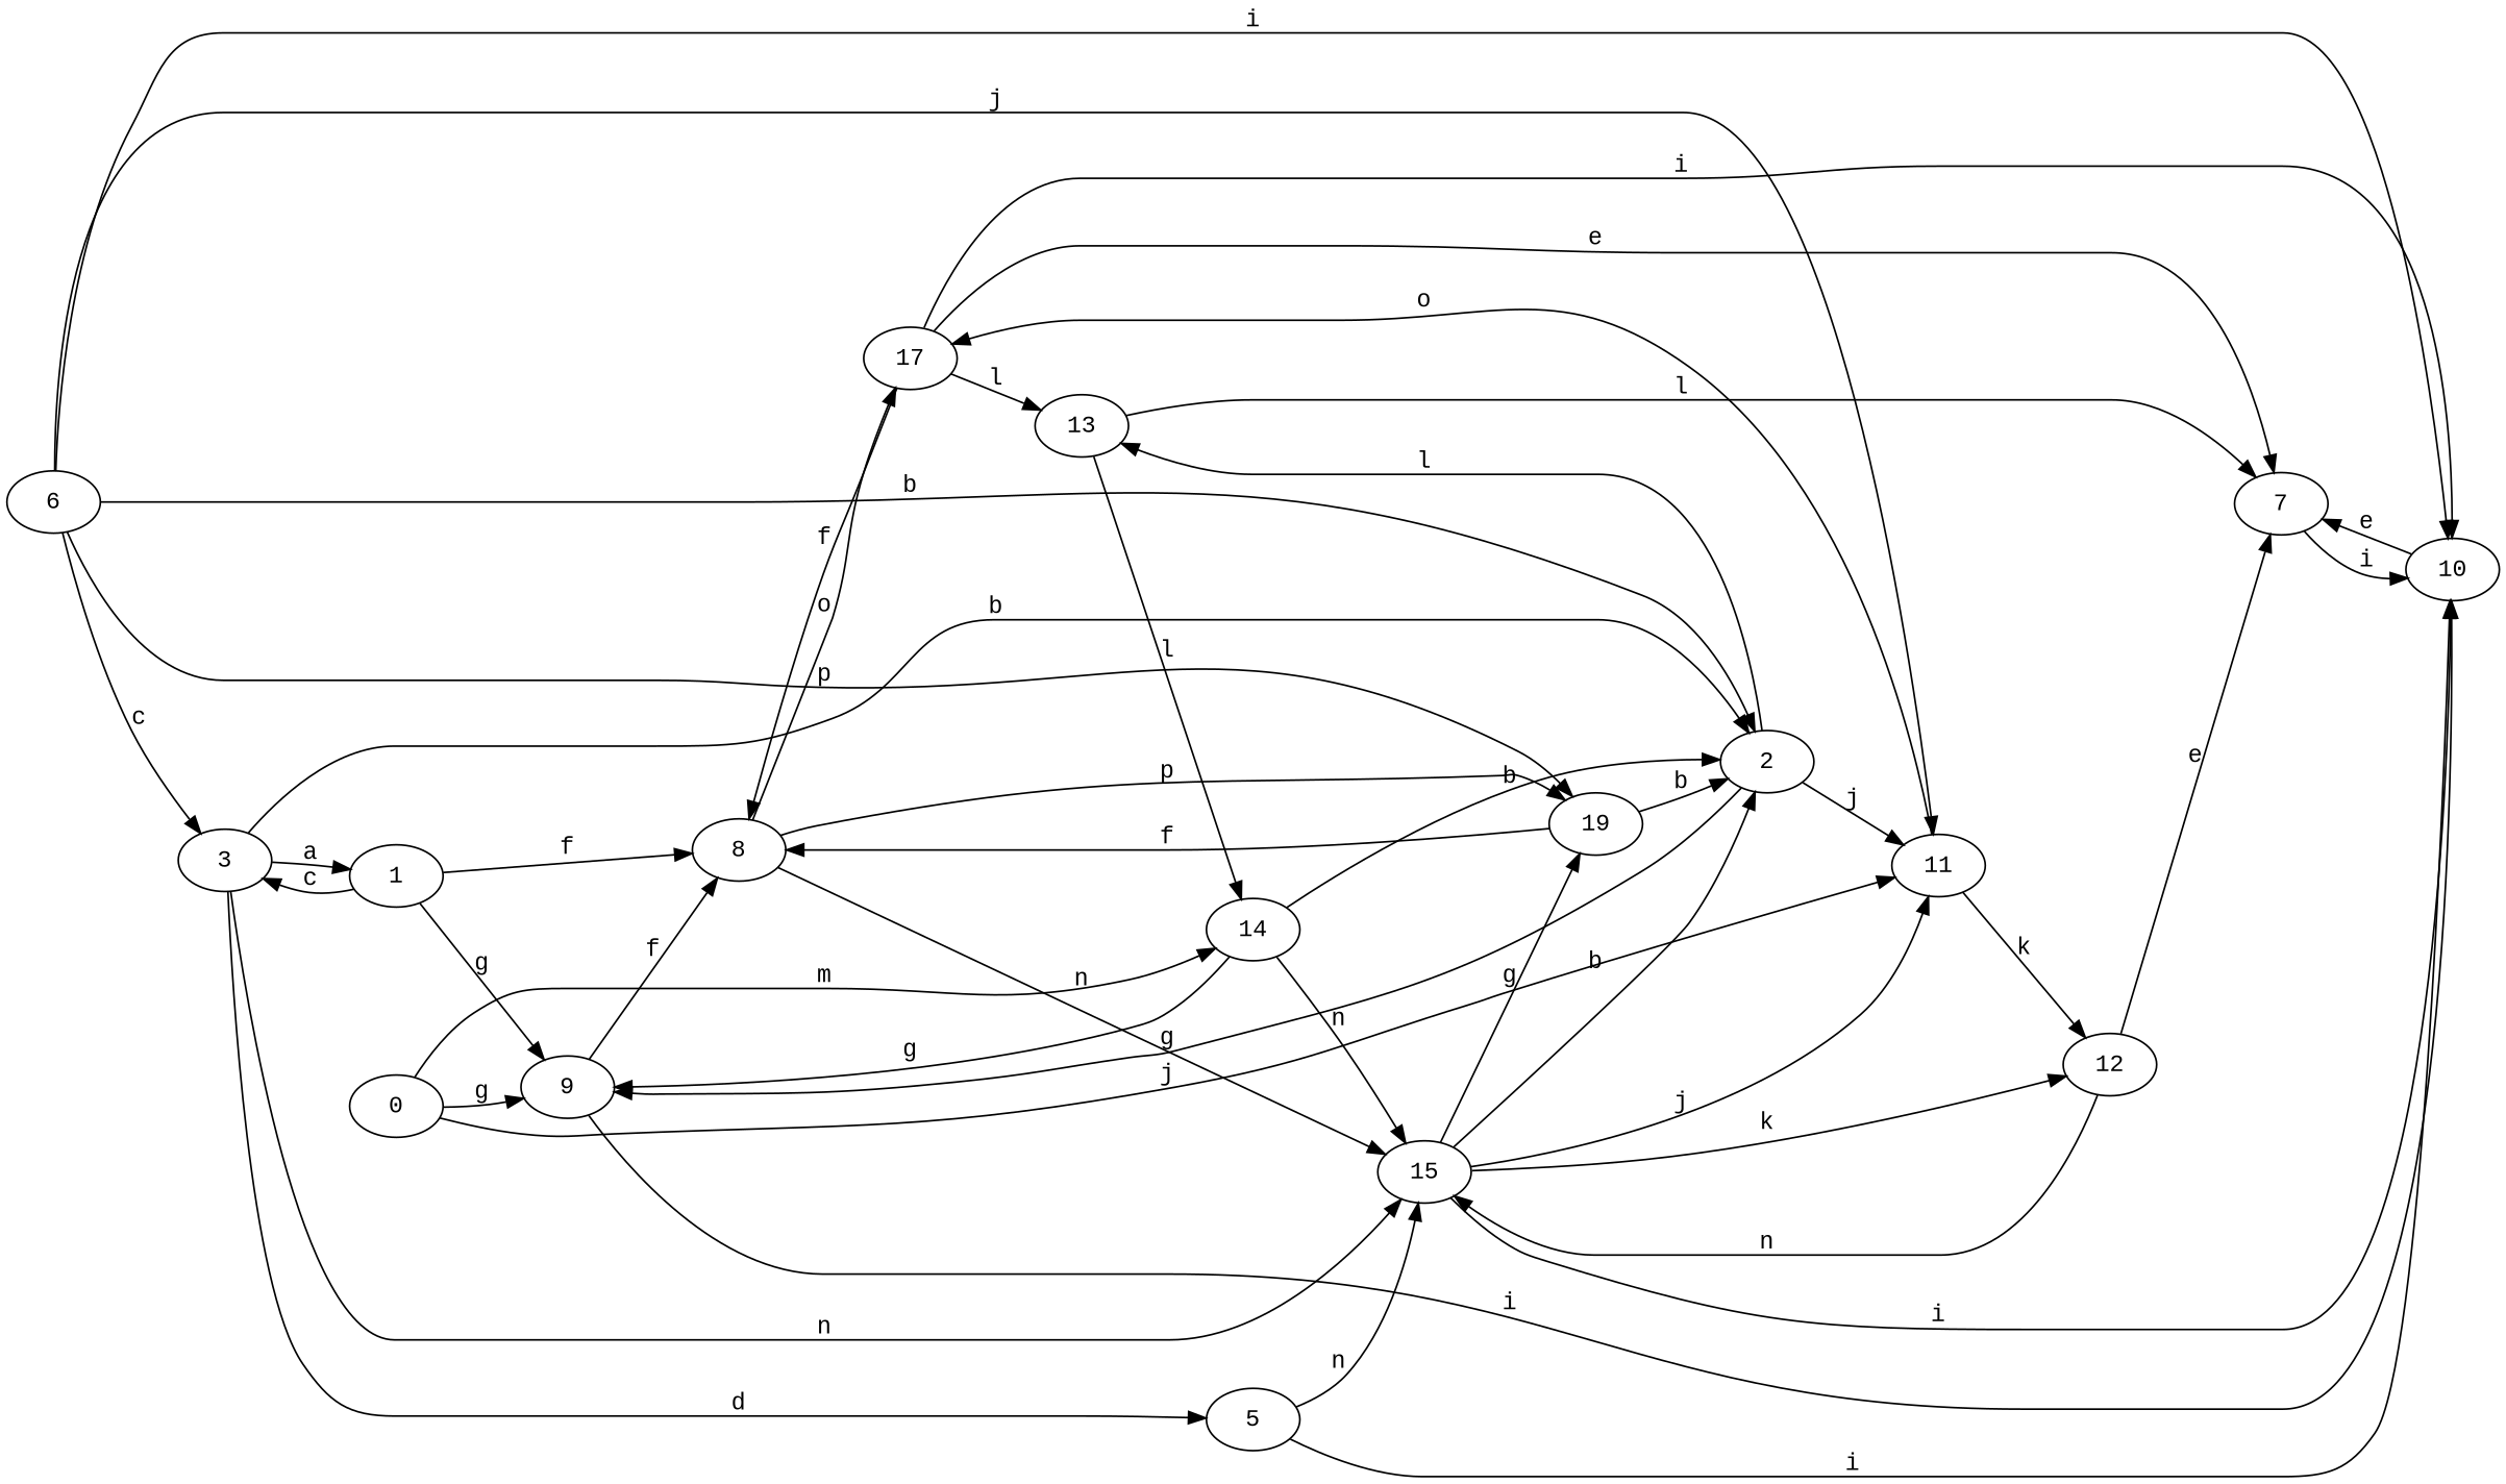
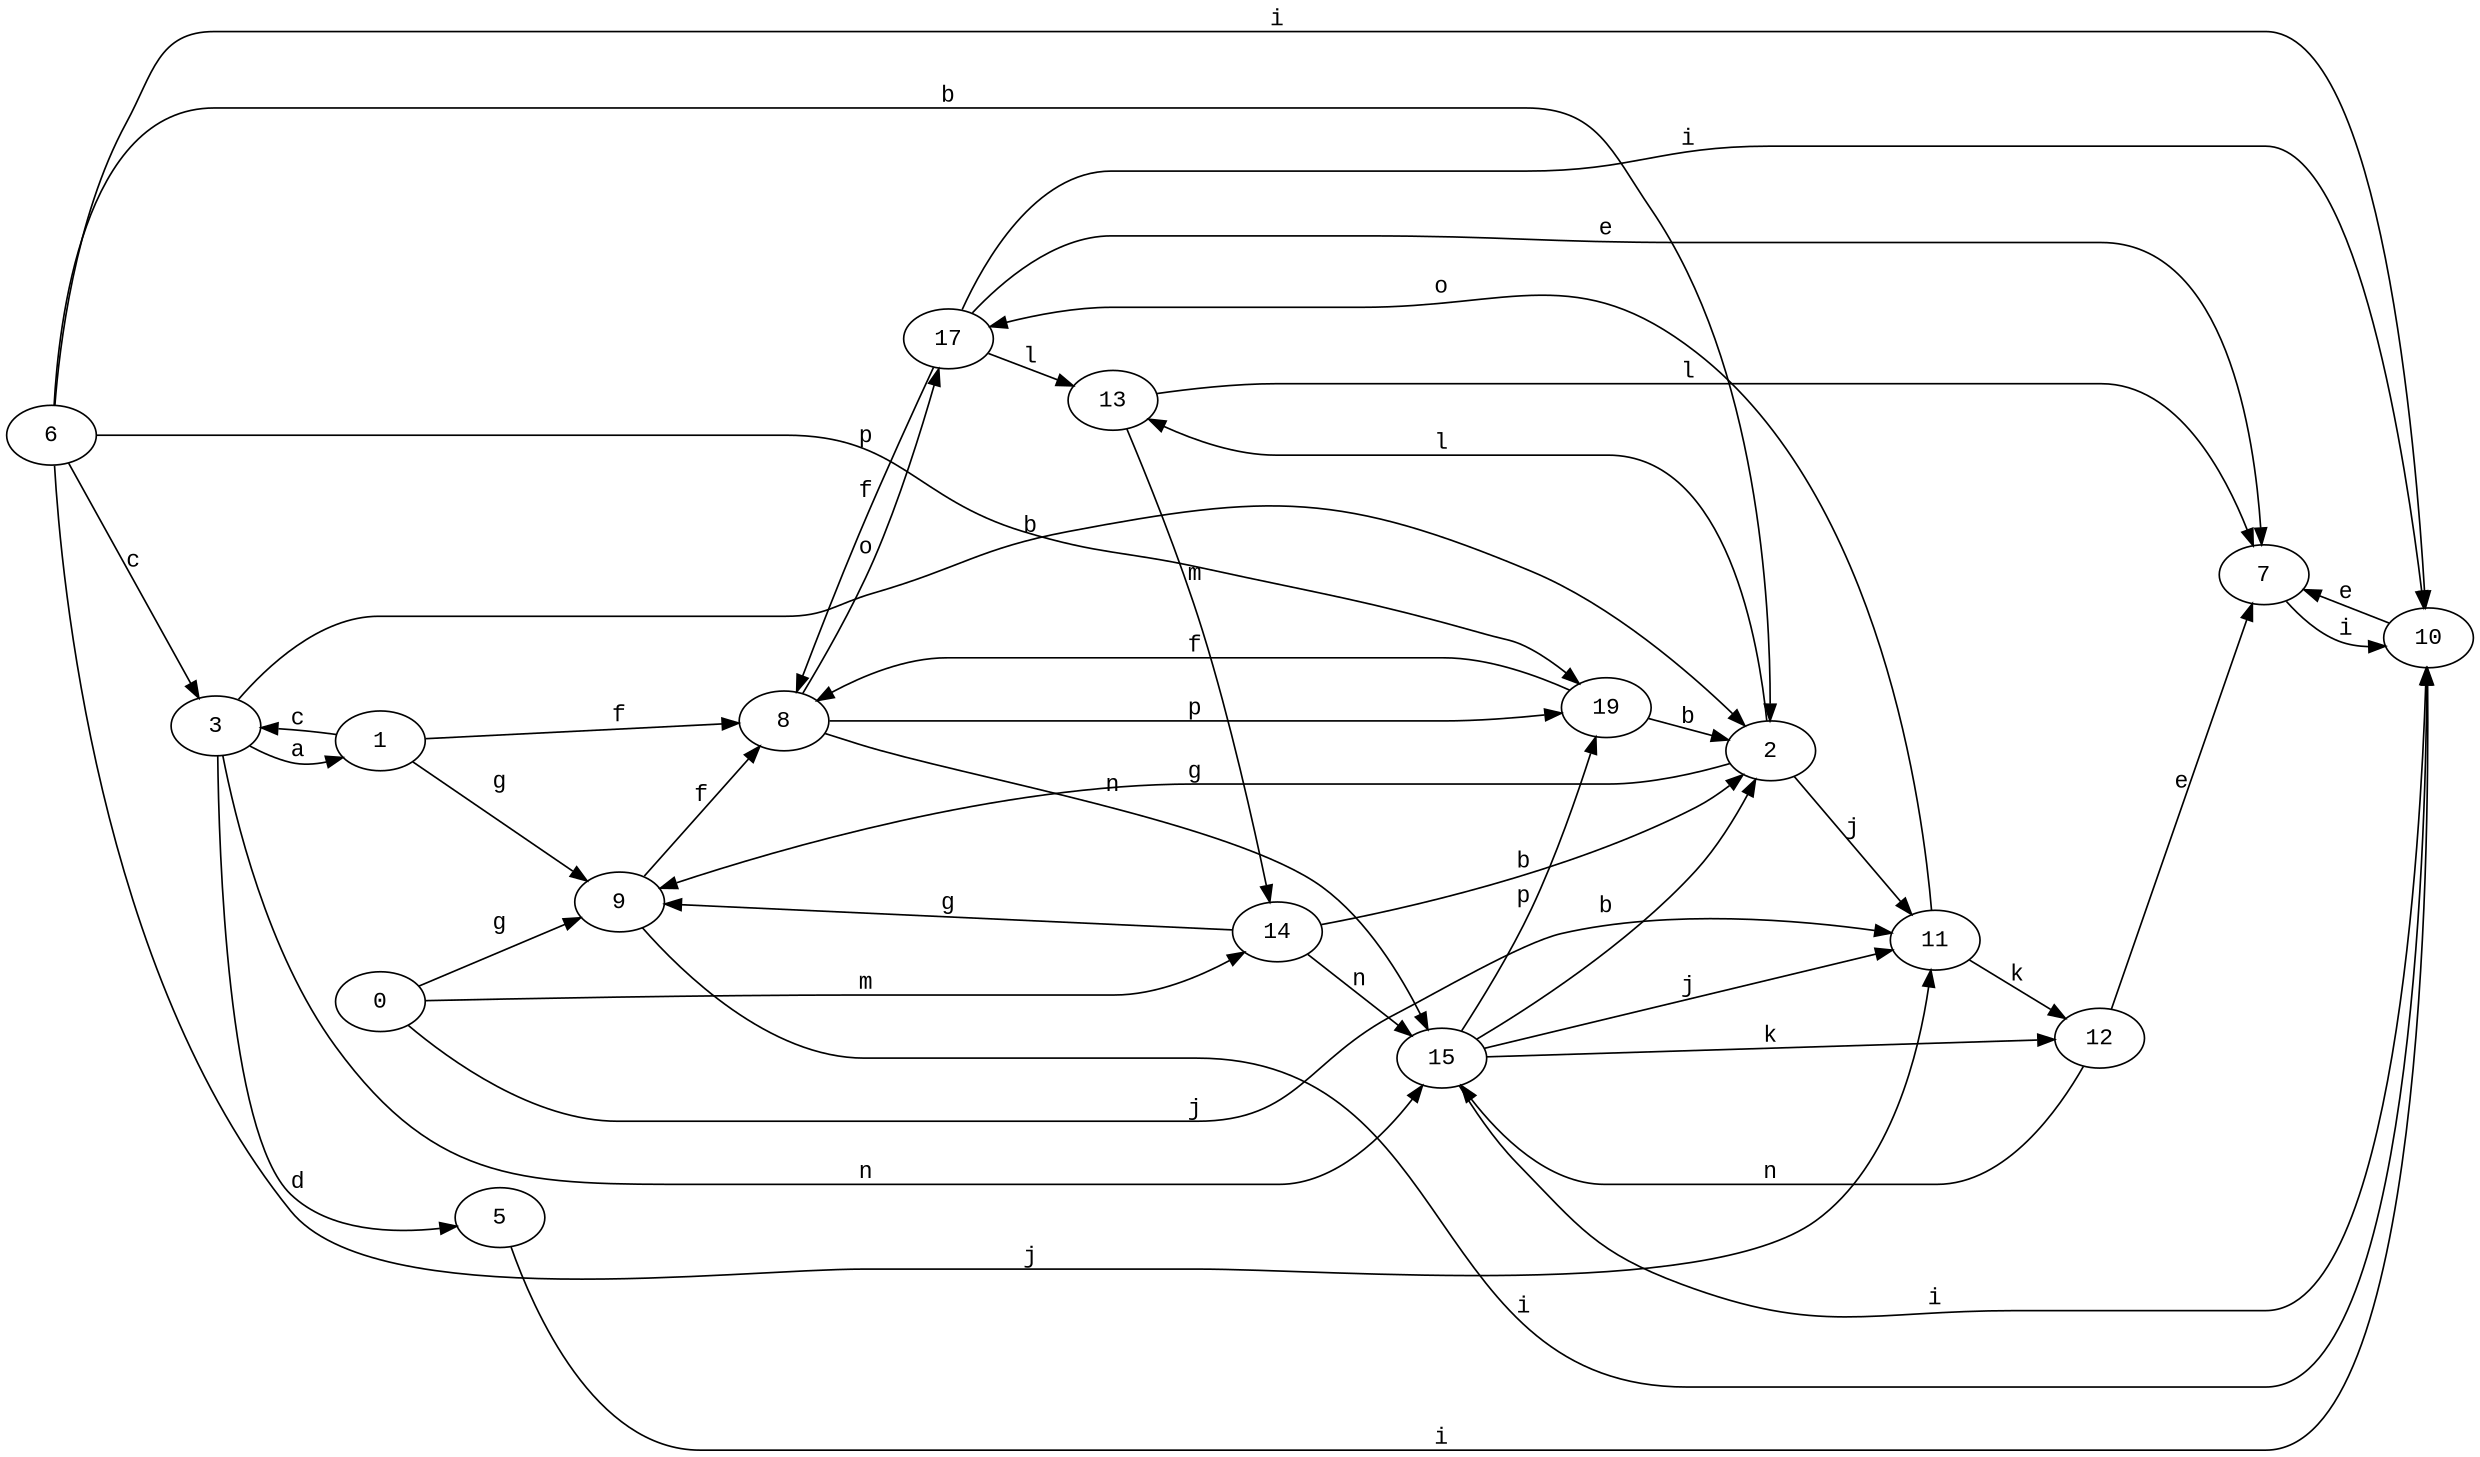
  strict digraph {
    fontname="Liberation Mono"
    rankdir=LR
    node [fontname="Liberation Mono"]
    edge [fontname="Liberation Mono"]
    0
    9
    11
    14
    8
    10
    17
    12
    2
    15
    1
    3
    5
    6
    19
    13
    7
    0 -> 9 [label=g]
    0 -> 11 [label=j]
    0 -> 14 [label=m]
    9 -> 8 [label=f]
    9 -> 10 [label=i]
    11 -> 17 [label=o]
    11 -> 12 [label=k]
    14 -> 9 [label=g]
    14 -> 2 [label=b]
    14 -> 15 [label=n]
    8 -> 17 [label=o]
    8 -> 15 [label=n]
    8 -> 19 [label=p]
    10 -> 7 [label=e]
    17 -> 8 [label=f]
    17 -> 10 [label=i]
    17 -> 13 [label=l]
    17 -> 7 [label=e]
    12 -> 15 [label=n]
    12 -> 7 [label=e]
    2 -> 9 [label=g]
    2 -> 11 [label=j]
    2 -> 13 [label=l]
    15 -> 11 [label=j]
    15 -> 10 [label=i]
    15 -> 12 [label=k]
    15 -> 2 [label=b]
-   15 -> 19 [label=g]
+   15 -> 19 [label=p]
    1 -> 9 [label=g]
    1 -> 8 [label=f]
    1 -> 3 [label=c]
    3 -> 2 [label=b]
    3 -> 15 [label=n]
    3 -> 1 [label=a]
    3 -> 5 [label=d]
    5 -> 10 [label=i]
-   5 -> 15 [label=n]
    6 -> 11 [label=j]
    6 -> 10 [label=i]
    6 -> 2 [label=b]
    6 -> 3 [label=c]
    6 -> 19 [label=p]
    19 -> 8 [label=f]
    19 -> 2 [label=b]
-   13 -> 14 [label=l]
+   13 -> 14 [label=m]
    13 -> 7 [label=l]
    7 -> 10 [label=i]
  }
